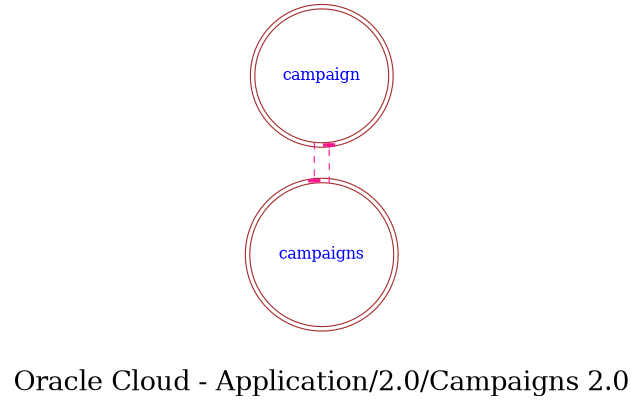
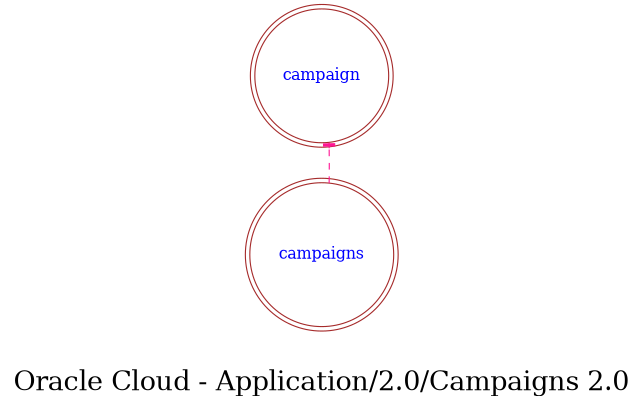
  digraph {
    fontsize=24
    label="Oracle Cloud - Application/2.0/Campaigns 2.0"
    splines=true
    node [color=brown fontcolor=blue shape=doublecircle]
    edge [arrowhead=tee arrowtail=none color=deeppink fontcolor=grey style=dashed]
    campaign
    campaigns
-   campaign -> campaigns
    campaigns -> campaign
  }
